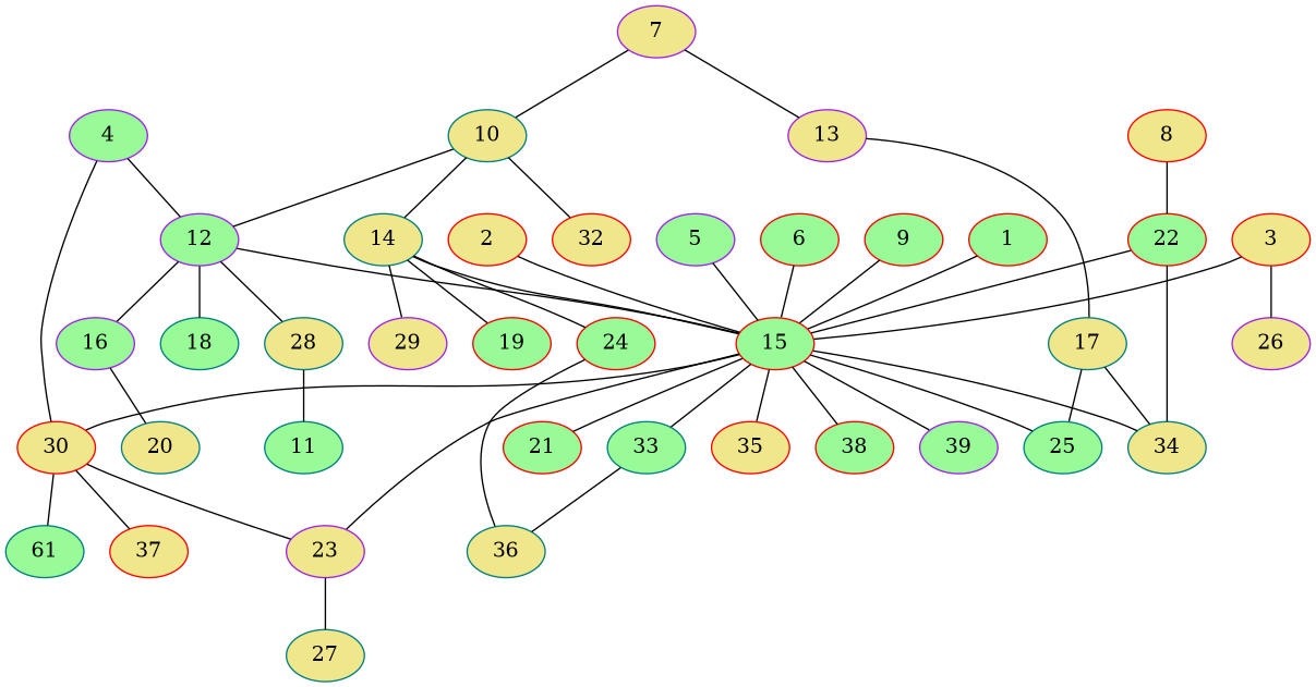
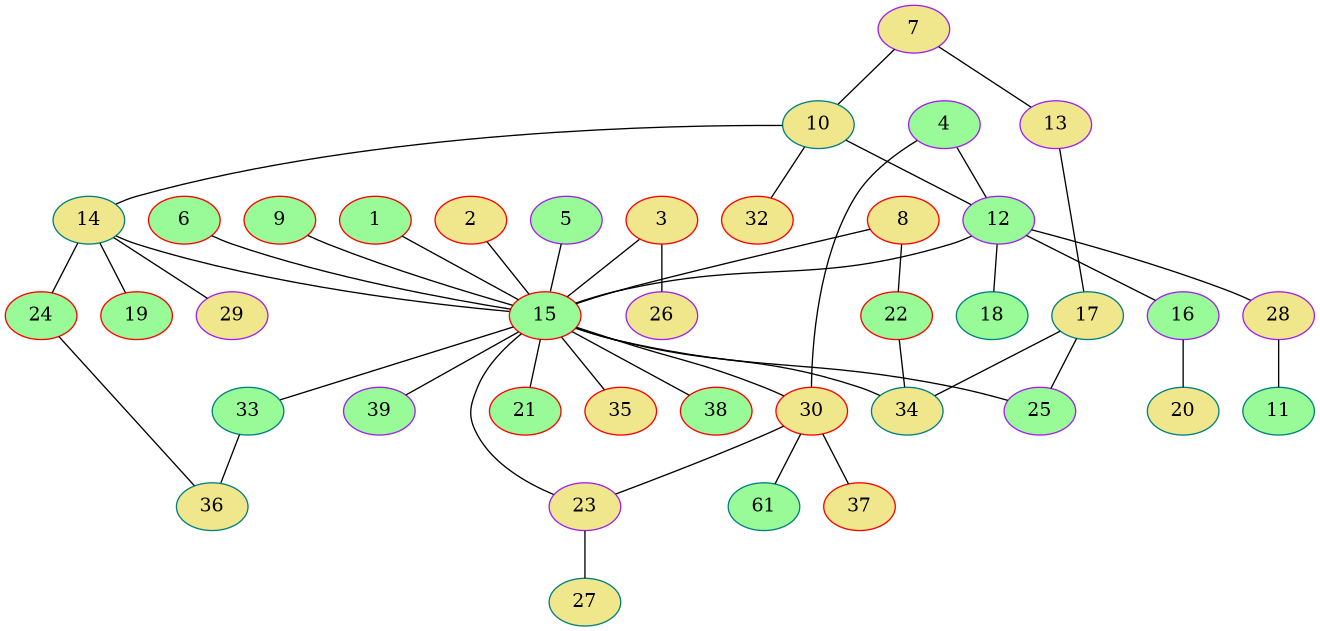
  graph {
    node [color=red fillcolor=khaki style=filled]
    edge [weight=1.0]
    1 [fillcolor=palegreen]
    15 [fillcolor=palegreen]
    30
    21 [fillcolor=palegreen]
    23 [color=purple]
-   25 [color=teal fillcolor=palegreen]
+   25 [color=purple fillcolor=palegreen]
    33 [color=teal fillcolor=palegreen]
    34 [color=teal]
    35
    38 [fillcolor=palegreen]
    39 [color=purple fillcolor=palegreen]
    2
    3
    26 [color=purple]
    4 [color=purple fillcolor=palegreen]
    12 [color=purple fillcolor=palegreen]
    11 [color=teal fillcolor=palegreen]
    16 [color=purple fillcolor=palegreen]
    18 [color=teal fillcolor=palegreen]
-   28 [color=teal]
+   28 [color=purple]
    n21 [color=teal fillcolor=palegreen label=61]
    37
    5 [color=purple fillcolor=palegreen]
    6 [fillcolor=palegreen]
    7 [color=purple]
    10 [color=teal]
    13 [color=purple]
    14 [color=teal]
    32
    17 [color=teal]
    8
    22 [fillcolor=palegreen]
    9 [fillcolor=palegreen]
    19 [fillcolor=palegreen]
    24 [fillcolor=palegreen]
    29 [color=purple]
    20 [color=teal]
    36 [color=teal]
    27 [color=teal]
    1 -- 15
    15 -- 30
    15 -- 21
    15 -- 23
    15 -- 25
    15 -- 33
    15 -- 34
    15 -- 35
    15 -- 38
    15 -- 39
    30 -- 23
    30 -- n21
    30 -- 37
    23 -- 27
    33 -- 36
    2 -- 15
    3 -- 15
    3 -- 26
    4 -- 30
    4 -- 12
    12 -- 15
    12 -- 16 [weight=2.0]
    12 -- 18
    12 -- 28
    16 -- 20
    28 -- 11
    5 -- 15
    6 -- 15
    7 -- 10
    7 -- 13
    10 -- 12
    10 -- 14
    10 -- 32
    13 -- 17
    14 -- 15
    14 -- 19
    14 -- 24
    14 -- 29
    17 -- 25
    17 -- 34
-   22 -- 15
+   8 -- 15
    8 -- 22
    22 -- 34
    9 -- 15
    24 -- 36
  }
